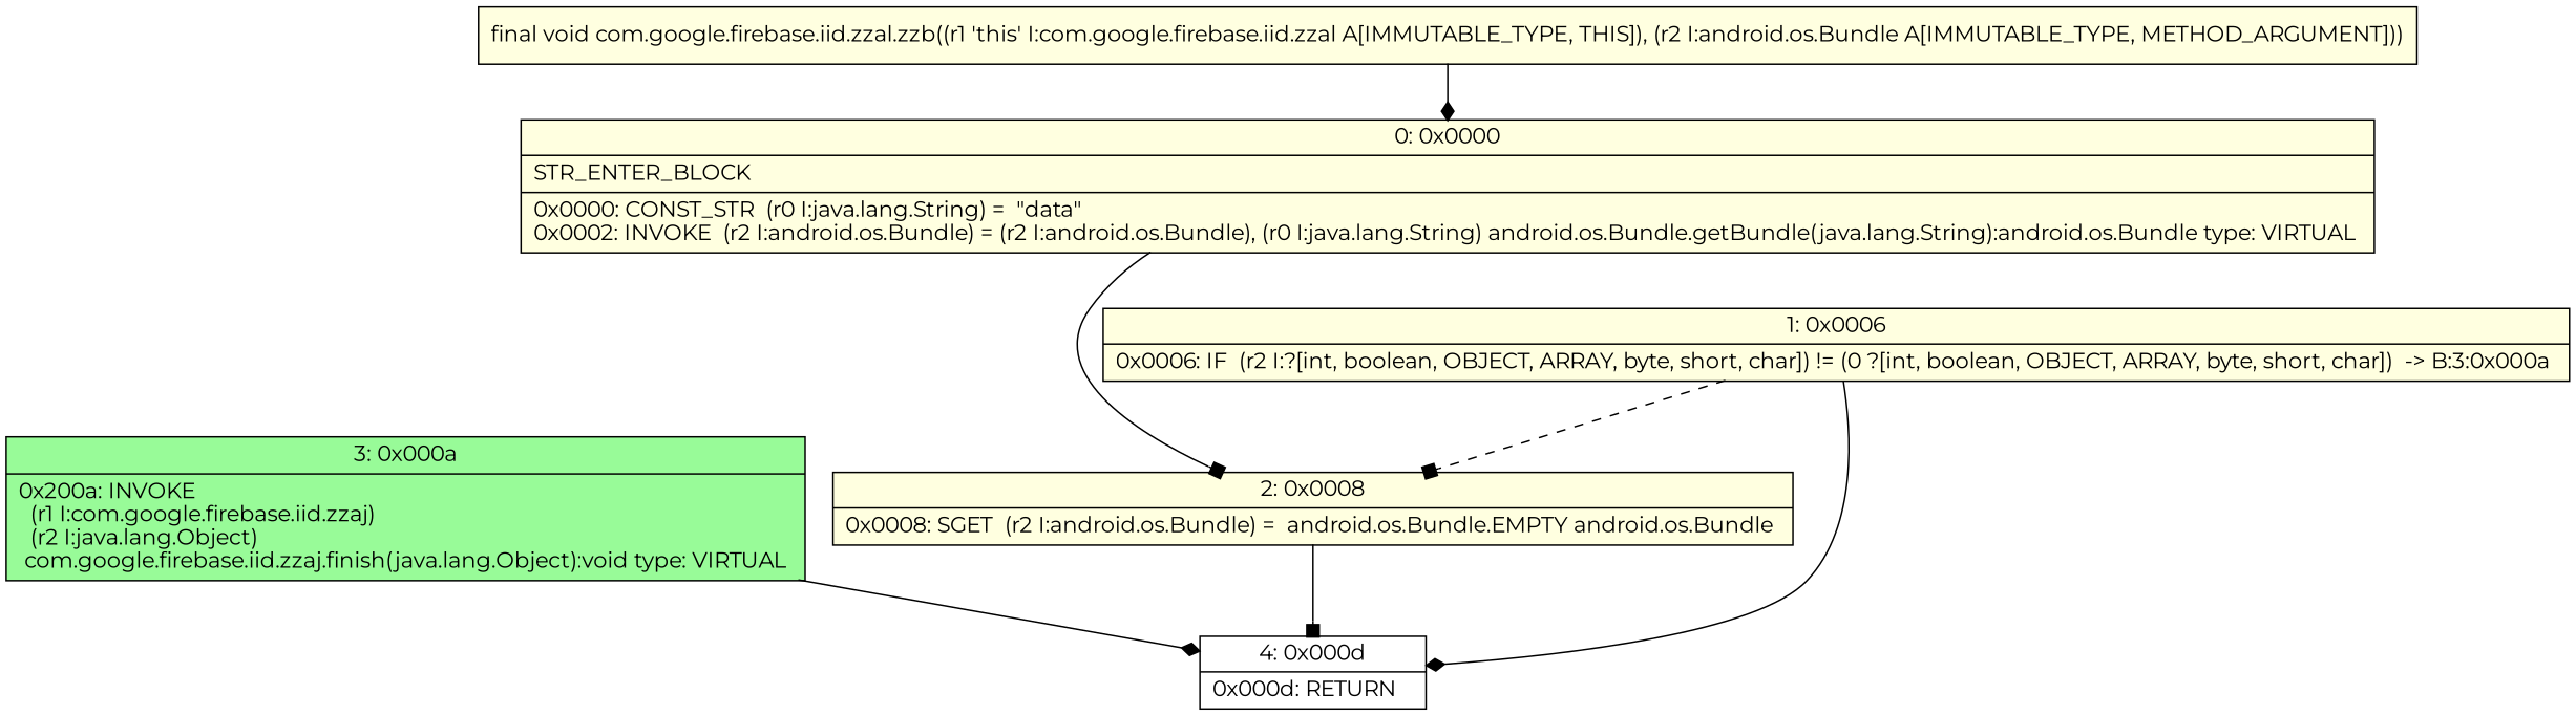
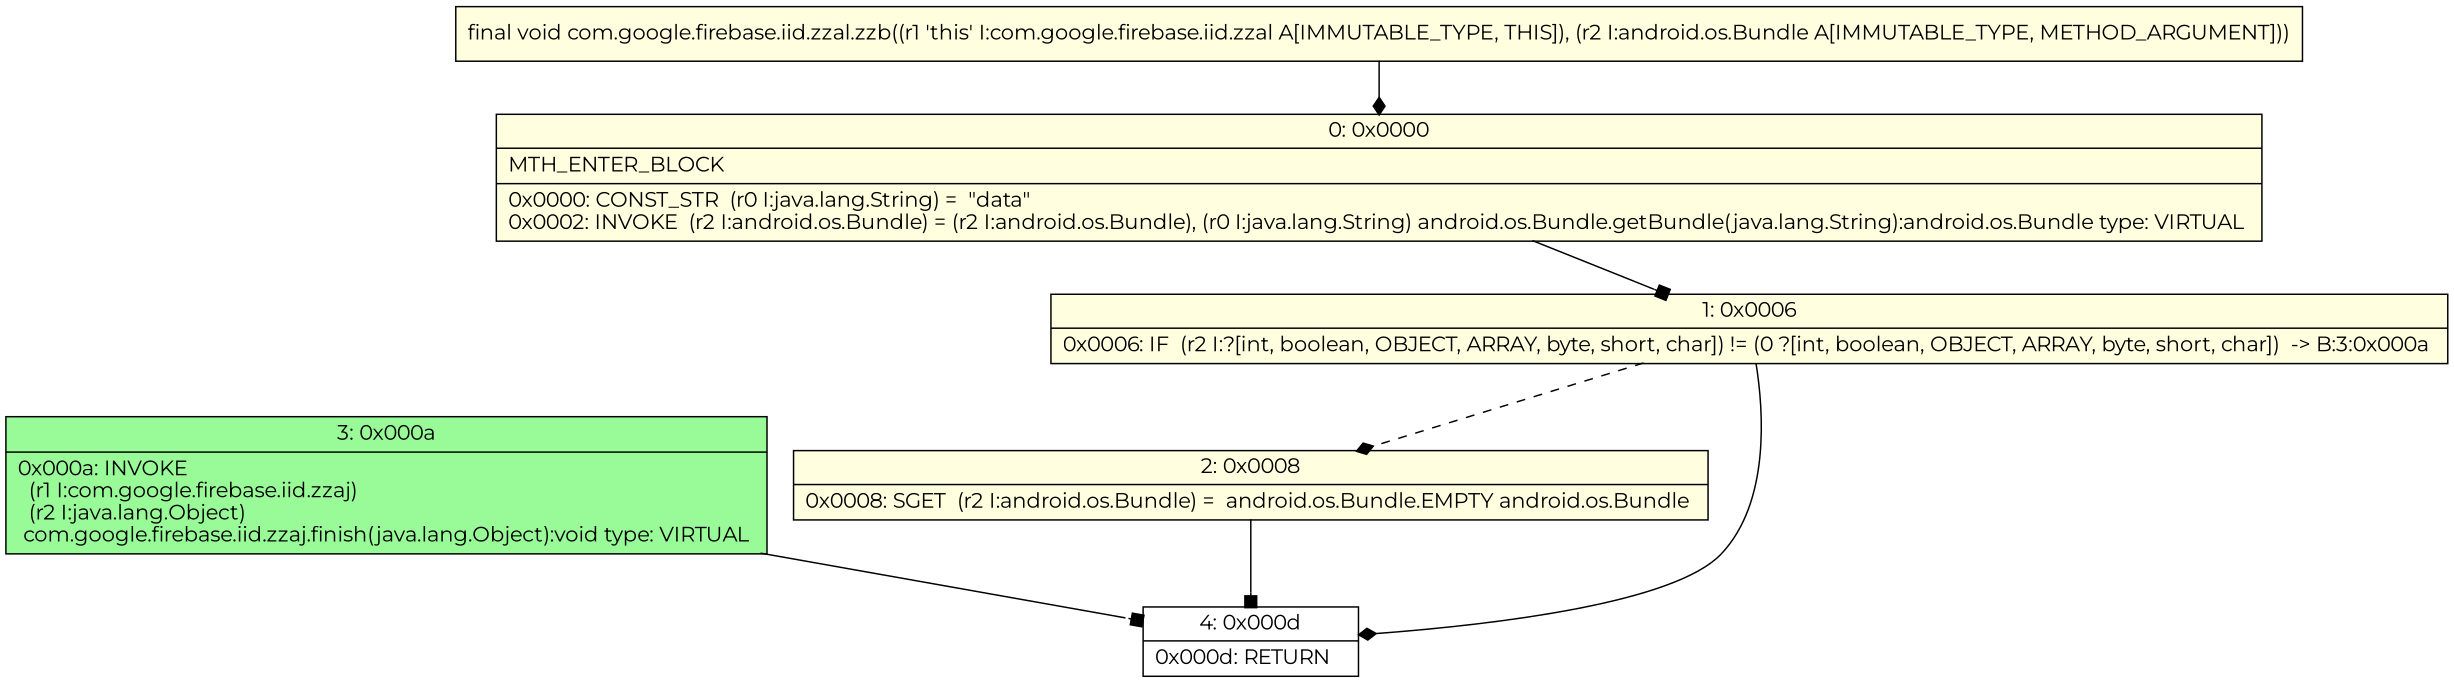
  digraph {
    fontname=Montserrat
    node [fillcolor=lightyellow fontname=Montserrat shape=record style=filled]
    edge [arrowhead=box fontname=Montserrat]
-   n1 [label="{0\:\ 0x0000|STR_ENTER_BLOCK\l|0x0000: CONST_STR  (r0 I:java.lang.String) =  \"data\" \l0x0002: INVOKE  (r2 I:android.os.Bundle) = (r2 I:android.os.Bundle), (r0 I:java.lang.String) android.os.Bundle.getBundle(java.lang.String):android.os.Bundle type: VIRTUAL \l}"]
+   n1 [label="{0\:\ 0x0000|MTH_ENTER_BLOCK\l|0x0000: CONST_STR  (r0 I:java.lang.String) =  \"data\" \l0x0002: INVOKE  (r2 I:android.os.Bundle) = (r2 I:android.os.Bundle), (r0 I:java.lang.String) android.os.Bundle.getBundle(java.lang.String):android.os.Bundle type: VIRTUAL \l}"]
    n2 [label="{1\:\ 0x0006|0x0006: IF  (r2 I:?[int, boolean, OBJECT, ARRAY, byte, short, char]) != (0 ?[int, boolean, OBJECT, ARRAY, byte, short, char])  \-\> B:3:0x000a \l}"]
    n3 [label="{2\:\ 0x0008|0x0008: SGET  (r2 I:android.os.Bundle) =  android.os.Bundle.EMPTY android.os.Bundle \l}"]
    n4 [fillcolor=white label="{4\:\ 0x000d|0x000d: RETURN   \l}"]
-   n5 [fillcolor=palegreen label="{3\:\ 0x000a|0x200a: INVOKE  \l  (r1 I:com.google.firebase.iid.zzaj)\l  (r2 I:java.lang.Object)\l com.google.firebase.iid.zzaj.finish(java.lang.Object):void type: VIRTUAL \l}"]
+   n5 [fillcolor=palegreen label="{3\:\ 0x000a|0x000a: INVOKE  \l  (r1 I:com.google.firebase.iid.zzaj)\l  (r2 I:java.lang.Object)\l com.google.firebase.iid.zzaj.finish(java.lang.Object):void type: VIRTUAL \l}"]
    n6 [label="{final void com.google.firebase.iid.zzal.zzb((r1 'this' I:com.google.firebase.iid.zzal A[IMMUTABLE_TYPE, THIS]), (r2 I:android.os.Bundle A[IMMUTABLE_TYPE, METHOD_ARGUMENT])) }"]
-   n1 -> n3
-   n2 -> n3 [style=dashed]
+   n1 -> n2
+   n2 -> n3 [arrowhead=diamond style=dashed]
    n2 -> n4 [arrowhead=diamond]
    n3 -> n4
-   n5 -> n4 [arrowhead=diamond]
+   n5 -> n4
    n6 -> n1 [arrowhead=diamond]
  }
